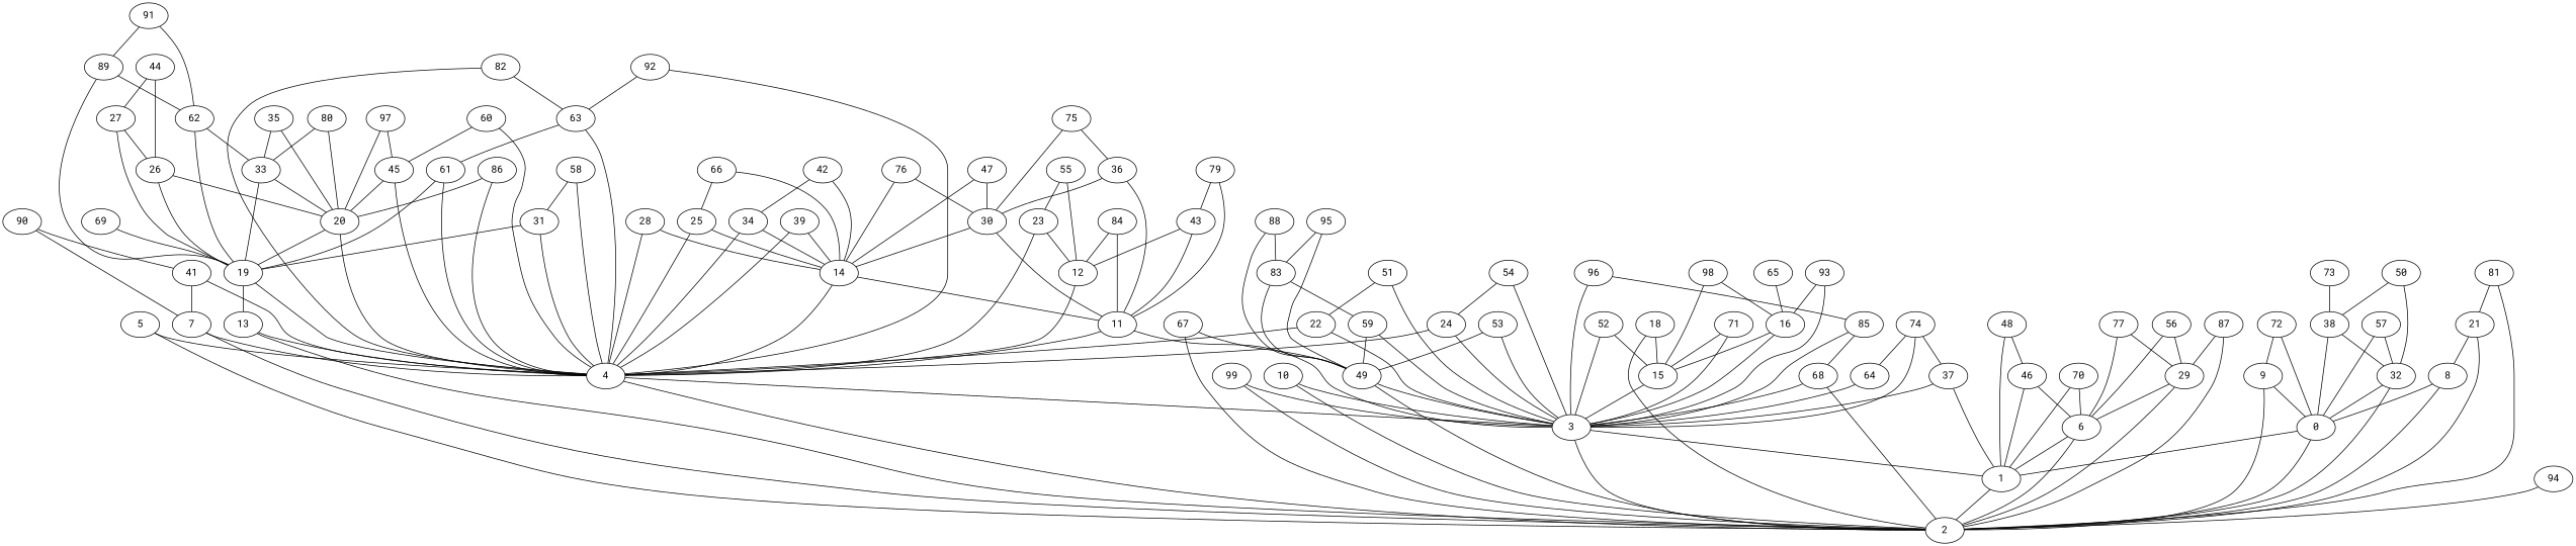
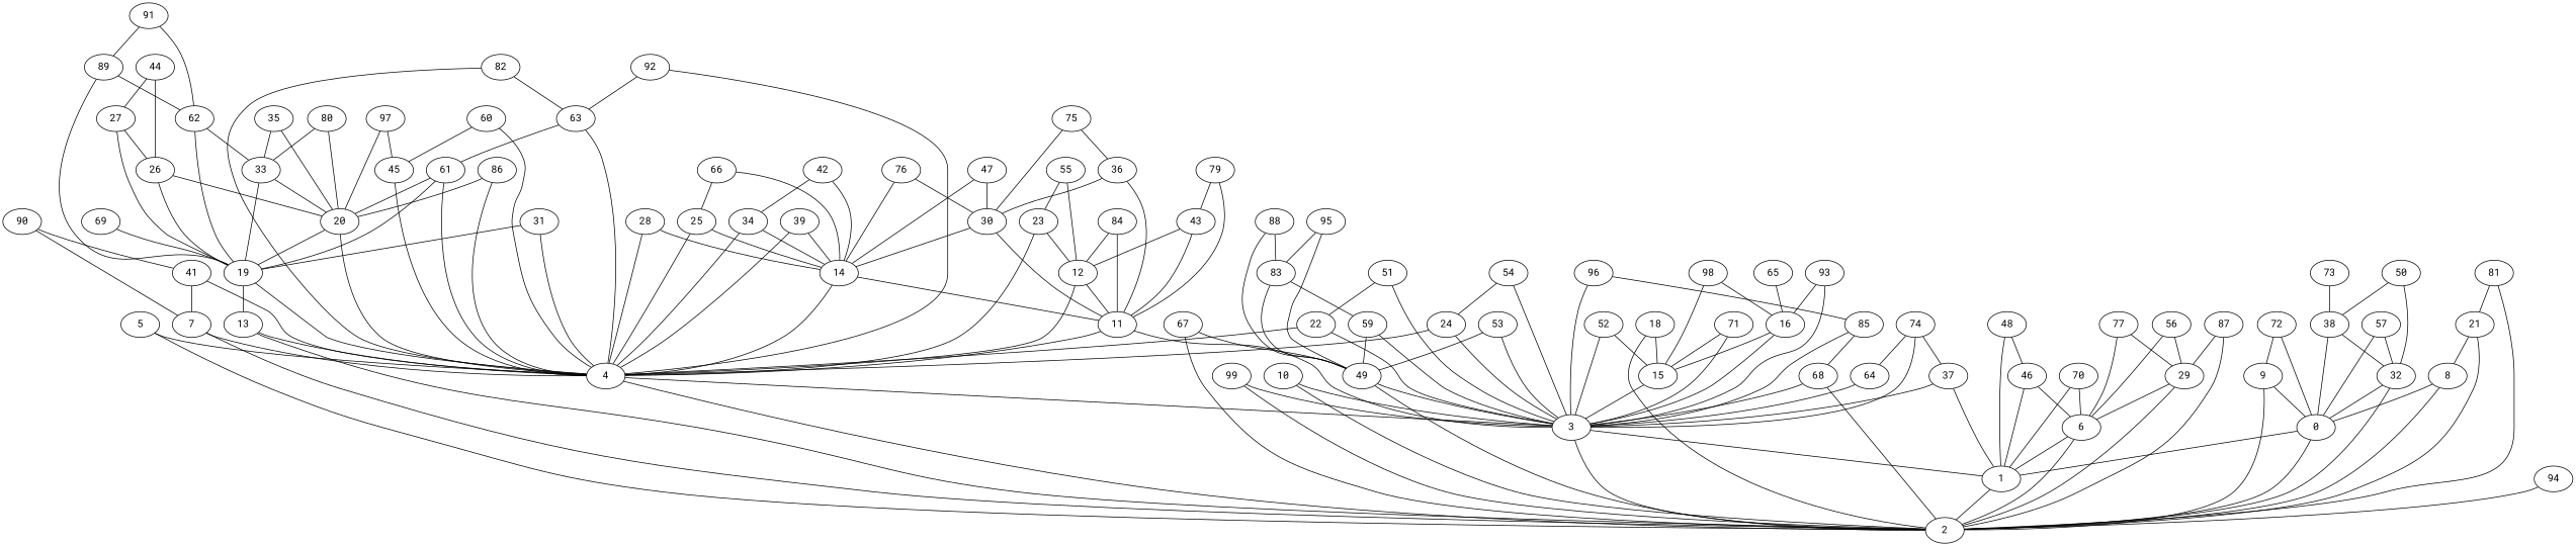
  graph {
    fontname="Roboto Mono"
    node [fontname="Roboto Mono"]
    edge [fontname="Roboto Mono"]
    50
    38
    32
    0
    2
    1
    41
    4
    7
    3
    86
    20
    19
    13
    57
    52
    15
    6
    67
    49
    71
    5
    24
    27
    26
    83
    59
    48
    46
    35
    33
    65
    16
    53
    84
    11
    12
    51
    22
    66
    25
    14
    81
    21
    8
    68
    92
    63
    61
    70
    64
    37
    72
    9
    82
    85
    56
    29
    90
    73
    95
    36
    30
    96
    74
    99
    91
    62
    89
    18
    80
    42
    34
    31
    44
    55
    23
    97
    45
    69
    47
    28
    76
-   58
    60
    79
    43
    94
    88
    10
    98
    77
    93
    75
    54
    87
    39
    50 -- 38
    50 -- 32
    38 -- 32
    38 -- 0
    32 -- 0
    32 -- 2
    0 -- 2
    0 -- 1
    1 -- 2
    41 -- 4
    41 -- 7
    4 -- 2
    4 -- 3
    7 -- 2
    7 -- 4
    3 -- 2
    3 -- 1
    86 -- 4
    86 -- 20
    20 -- 4
    20 -- 19
    19 -- 4
    19 -- 13
    13 -- 2
    13 -- 4
    57 -- 32
    57 -- 0
    52 -- 3
    52 -- 15
    15 -- 3
    6 -- 2
    6 -- 1
    67 -- 2
    67 -- 49
    49 -- 2
    49 -- 3
    71 -- 3
    71 -- 15
    5 -- 2
    5 -- 4
    24 -- 4
    24 -- 3
    27 -- 19
    27 -- 26
    26 -- 20
    26 -- 19
    83 -- 49
    83 -- 59
    59 -- 3
    59 -- 49
    48 -- 1
    48 -- 46
    46 -- 1
    46 -- 6
    35 -- 20
    35 -- 33
    33 -- 20
    33 -- 19
    65 -- 16
    16 -- 3
    16 -- 15
    53 -- 3
    53 -- 49
    84 -- 11
    84 -- 12
    11 -- 4
    11 -- 3
    12 -- 4
+   12 -- 11
    51 -- 3
    51 -- 22
    22 -- 4
    22 -- 3
    66 -- 25
    66 -- 14
    25 -- 4
    25 -- 14
    14 -- 4
    14 -- 11
    81 -- 2
    81 -- 21
    21 -- 2
    21 -- 8
    8 -- 0
    8 -- 2
    68 -- 2
    68 -- 3
    92 -- 4
    92 -- 63
    63 -- 4
    63 -- 61
    61 -- 4
    61 -- 19
    70 -- 1
    70 -- 6
    64 -- 3
    37 -- 1
    37 -- 3
    72 -- 0
    72 -- 9
    9 -- 0
    9 -- 2
    82 -- 4
    82 -- 63
    85 -- 3
    85 -- 68
    56 -- 6
    56 -- 29
    29 -- 2
    29 -- 6
    90 -- 41
    90 -- 7
    73 -- 38
    95 -- 49
    95 -- 83
    36 -- 11
    36 -- 30
    30 -- 11
    30 -- 14
    96 -- 3
    96 -- 85
    74 -- 3
    74 -- 64
    74 -- 37
    99 -- 2
    99 -- 3
    91 -- 62
    91 -- 89
    62 -- 19
    62 -- 33
    89 -- 19
    89 -- 62
    18 -- 2
    18 -- 15
    80 -- 20
    80 -- 33
    42 -- 14
    42 -- 34
    34 -- 4
    34 -- 14
    31 -- 4
    31 -- 19
    44 -- 27
    44 -- 26
    55 -- 12
    55 -- 23
    23 -- 4
    23 -- 12
    97 -- 20
    97 -- 45
    45 -- 4
-   45 -- 20
+   61 -- 20
    69 -- 19
    47 -- 14
    47 -- 30
    28 -- 4
    28 -- 14
    76 -- 14
    76 -- 30
-   58 -- 4
-   58 -- 31
    60 -- 4
    60 -- 45
    79 -- 11
    79 -- 43
    43 -- 11
    43 -- 12
    94 -- 2
    88 -- 49
    88 -- 83
    10 -- 2
    10 -- 3
    98 -- 15
    98 -- 16
    77 -- 6
    77 -- 29
    93 -- 3
    93 -- 16
    75 -- 36
    75 -- 30
    54 -- 3
    54 -- 24
    87 -- 2
    87 -- 29
    39 -- 4
    39 -- 14
  }
